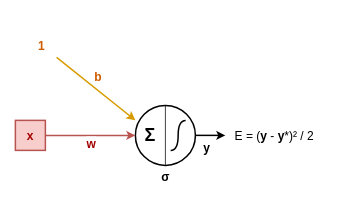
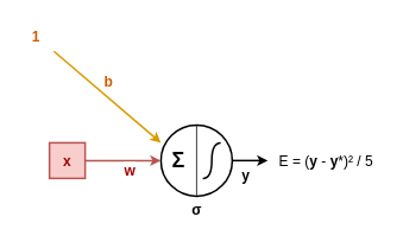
  <mxCell id="0" />
  <mxCell id="1" parent="0" />
  <mxCell id="2" style="edgeStyle=orthogonalEdgeStyle;rounded=0;orthogonalLoop=1;jettySize=auto;html=1;strokeWidth=2;" edge="1" parent="1" source="3"><mxGeometry relative="1" as="geometry"><mxPoint x="300" y="180" as="targetPoint" /></mxGeometry></mxCell>
  <mxCell id="3" value="" style="ellipse;whiteSpace=wrap;html=1;aspect=fixed;strokeWidth=2;" parent="1" vertex="1"><mxGeometry x="180.03" y="140" width="80" height="80" as="geometry" /></mxCell>
  <mxCell id="4" value="" style="endArrow=none;html=1;rounded=0;entryX=0.5;entryY=0;entryDx=0;entryDy=0;exitX=0.5;exitY=1;exitDx=0;exitDy=0;" parent="1" source="3" target="3" edge="1"><mxGeometry width="50" height="50" relative="1" as="geometry"><mxPoint x="50.03" y="610" as="sourcePoint" /><mxPoint x="100.03" y="560" as="targetPoint" /></mxGeometry></mxCell>
  <mxCell id="5" value="&lt;div align=&quot;center&quot;&gt;&lt;b&gt;&lt;font style=&quot;font-size: 24px;&quot;&gt;Σ&lt;/font&gt;&lt;/b&gt;&lt;/div&gt;" style="text;html=1;align=center;verticalAlign=middle;whiteSpace=wrap;rounded=0;" parent="1" vertex="1"><mxGeometry x="180.03" y="140" width="40" height="80" as="geometry" /></mxCell>
  <mxCell id="6" value="" style="curved=1;endArrow=none;html=1;rounded=0;endFill=0;strokeWidth=2;" parent="1" edge="1"><mxGeometry width="50" height="50" relative="1" as="geometry"><mxPoint x="227.03" y="200" as="sourcePoint" /><mxPoint x="247.03" y="160" as="targetPoint" /><Array as="points"><mxPoint x="237.03" y="200" /><mxPoint x="237.03" y="160" /></Array></mxGeometry></mxCell>
  <mxCell id="7" style="edgeStyle=orthogonalEdgeStyle;rounded=0;orthogonalLoop=1;jettySize=auto;html=1;entryX=0;entryY=0.5;entryDx=0;entryDy=0;strokeWidth=2;fillColor=#f8cecc;strokeColor=#b85450;" edge="1" parent="1" source="9" target="5"><mxGeometry relative="1" as="geometry" /></mxCell>
  <mxCell id="8" value="&lt;font color=&quot;#a40000&quot; style=&quot;font-size: 16px;&quot;&gt;&lt;b&gt;w&lt;/b&gt;&lt;/font&gt;" style="edgeLabel;html=1;align=center;verticalAlign=middle;resizable=0;points=[];" vertex="1" connectable="0" parent="7"><mxGeometry x="-0.367" y="2" relative="1" as="geometry"><mxPoint x="22" y="12" as="offset" /></mxGeometry></mxCell>
- <mxCell id="9" value="&lt;b&gt;&lt;font style=&quot;font-size: 16px;&quot; color=&quot;#a40000&quot;&gt;x&lt;/font&gt;&lt;/b&gt;" style="whiteSpace=wrap;html=1;aspect=fixed;fillColor=#f8cecc;strokeColor=#b85450;strokeWidth=2;" vertex="1" parent="1"><mxGeometry x="20" y="160" width="40" height="40" as="geometry" /></mxCell>
+ <mxCell id="9" value="&lt;b&gt;&lt;font style=&quot;font-size: 16px;&quot; color=&quot;#a40000&quot;&gt;x&lt;/font&gt;&lt;/b&gt;" style="whiteSpace=wrap;html=1;aspect=fixed;fillColor=#f8cecc;strokeColor=#b85450;strokeWidth=2;" vertex="1" parent="1"><mxGeometry x="55" y="160" width="40" height="40" as="geometry" /></mxCell>
  <mxCell id="10" style="rounded=0;orthogonalLoop=1;jettySize=auto;html=1;entryX=0;entryY=0.25;entryDx=0;entryDy=0;strokeWidth=2;fillColor=#ffe6cc;strokeColor=#d79b00;" edge="1" parent="1" source="12" target="5"><mxGeometry relative="1" as="geometry" /></mxCell>
  <mxCell id="11" value="&lt;b&gt;&lt;font color=&quot;#ce5c00&quot; style=&quot;font-size: 16px;&quot;&gt;b&lt;/font&gt;&lt;/b&gt;" style="edgeLabel;html=1;align=center;verticalAlign=middle;resizable=0;points=[];" vertex="1" connectable="0" parent="10"><mxGeometry x="-0.259" y="-2" relative="1" as="geometry"><mxPoint x="17" y="-7" as="offset" /></mxGeometry></mxCell>
- <mxCell id="12" value="&lt;font style=&quot;font-size: 16px;&quot;&gt;&lt;b&gt;&lt;font color=&quot;#ce5c00&quot;&gt;1&lt;/font&gt;&lt;/b&gt;&lt;/font&gt;" style="text;html=1;align=center;verticalAlign=middle;whiteSpace=wrap;rounded=0;" vertex="1" parent="1"><mxGeometry x="35" y="40" width="40" height="40" as="geometry" /></mxCell>
- <mxCell id="13" value="&lt;font style=&quot;font-size: 16px;&quot;&gt;E = (&lt;b&gt;y&lt;/b&gt; - &lt;b&gt;y&lt;/b&gt;*)² / 2&lt;/font&gt;" style="text;html=1;align=center;verticalAlign=middle;resizable=0;points=[];autosize=1;strokeColor=none;fillColor=none;" vertex="1" parent="1"><mxGeometry x="300" y="165" width="130" height="30" as="geometry" /></mxCell>
+ <mxCell id="12" value="&lt;font style=&quot;font-size: 16px;&quot;&gt;&lt;b&gt;&lt;font color=&quot;#ce5c00&quot;&gt;1&lt;/font&gt;&lt;/b&gt;&lt;/font&gt;" style="text;html=1;align=center;verticalAlign=middle;whiteSpace=wrap;rounded=0;" vertex="1" parent="1"><mxGeometry x="20" y="20" width="40" height="40" as="geometry" /></mxCell>
+ <mxCell id="13" value="&lt;font style=&quot;font-size: 16px;&quot;&gt;E = (&lt;b&gt;y&lt;/b&gt; - &lt;b&gt;y&lt;/b&gt;*)² / 5&lt;/font&gt;" style="text;html=1;align=center;verticalAlign=middle;resizable=0;points=[];autosize=1;strokeColor=none;fillColor=none;" vertex="1" parent="1"><mxGeometry x="300" y="165" width="130" height="30" as="geometry" /></mxCell>
  <mxCell id="14" value="&lt;b&gt;&lt;font style=&quot;font-size: 16px;&quot;&gt;y&lt;/font&gt;&lt;/b&gt;" style="text;html=1;align=center;verticalAlign=middle;resizable=0;points=[];autosize=1;strokeColor=none;fillColor=none;" vertex="1" parent="1"><mxGeometry x="260.03" y="182" width="30" height="30" as="geometry" /></mxCell>
  <mxCell id="15" value="&lt;b&gt;&lt;font style=&quot;font-size: 16px;&quot;&gt;σ&lt;/font&gt;&lt;/b&gt;" style="text;html=1;align=center;verticalAlign=middle;resizable=0;points=[];autosize=1;strokeColor=none;fillColor=none;" vertex="1" parent="1"><mxGeometry x="205.03" y="220" width="30" height="30" as="geometry" /></mxCell>
